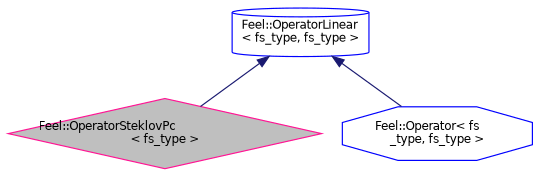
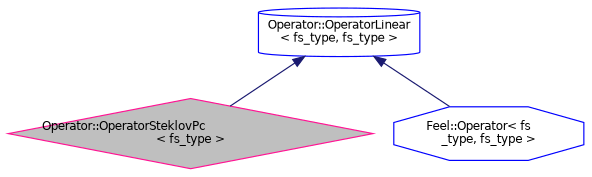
  digraph {
    node [color=blue fillcolor=white fontname=Helvetica fontsize=10 style=filled]
    edge [color=midnightblue dir=back fontname=Helvetica fontsize=10 labelfontname=Helvetica labelfontsize=10 style=solid]
-   n1 [color=deeppink fillcolor=grey75 fontcolor=black height=0.2 label="Feel::OperatorSteklovPc\l\< fs_type \>" shape=diamond width=0.4]
-   n2 [height=0.2 label="Feel::OperatorLinear\l\< fs_type, fs_type \>" shape=cylinder width=0.4]
+   n1 [color=deeppink fillcolor=grey75 fontcolor=black height=0.2 label="Operator::OperatorSteklovPc\l\< fs_type \>" shape=diamond width=0.4]
+   n2 [height=0.2 label="Operator::OperatorLinear\l\< fs_type, fs_type \>" shape=cylinder width=0.4]
    n3 [height=0.2 label="Feel::Operator\< fs\l_type, fs_type \>" shape=octagon width=0.4]
    n2 -> n1
    n2 -> n3
  }
